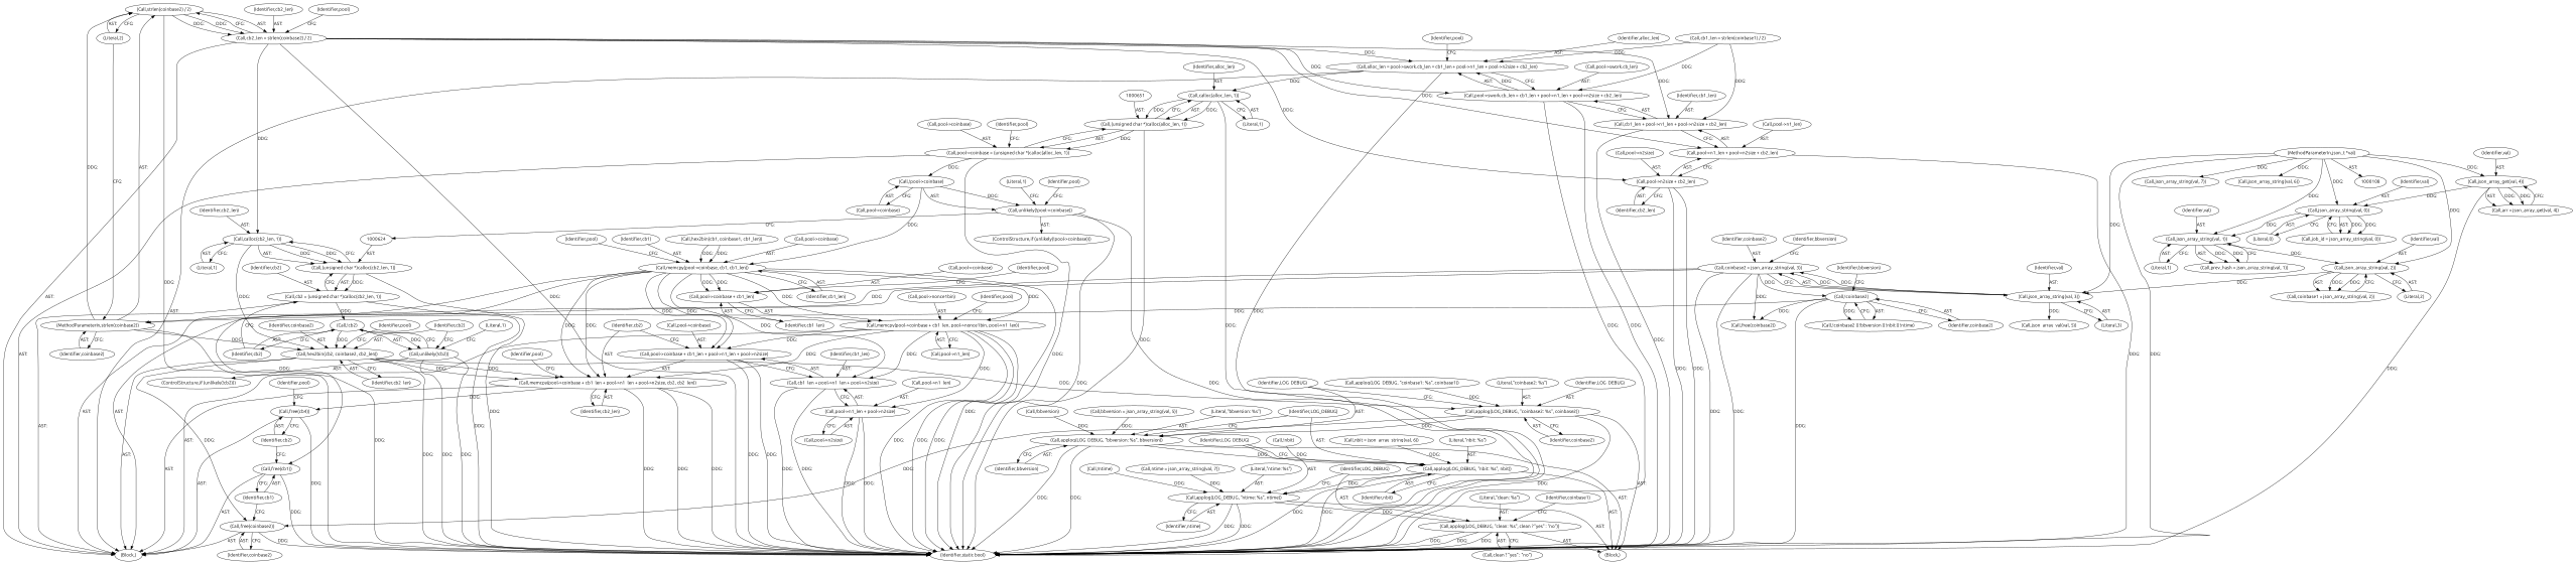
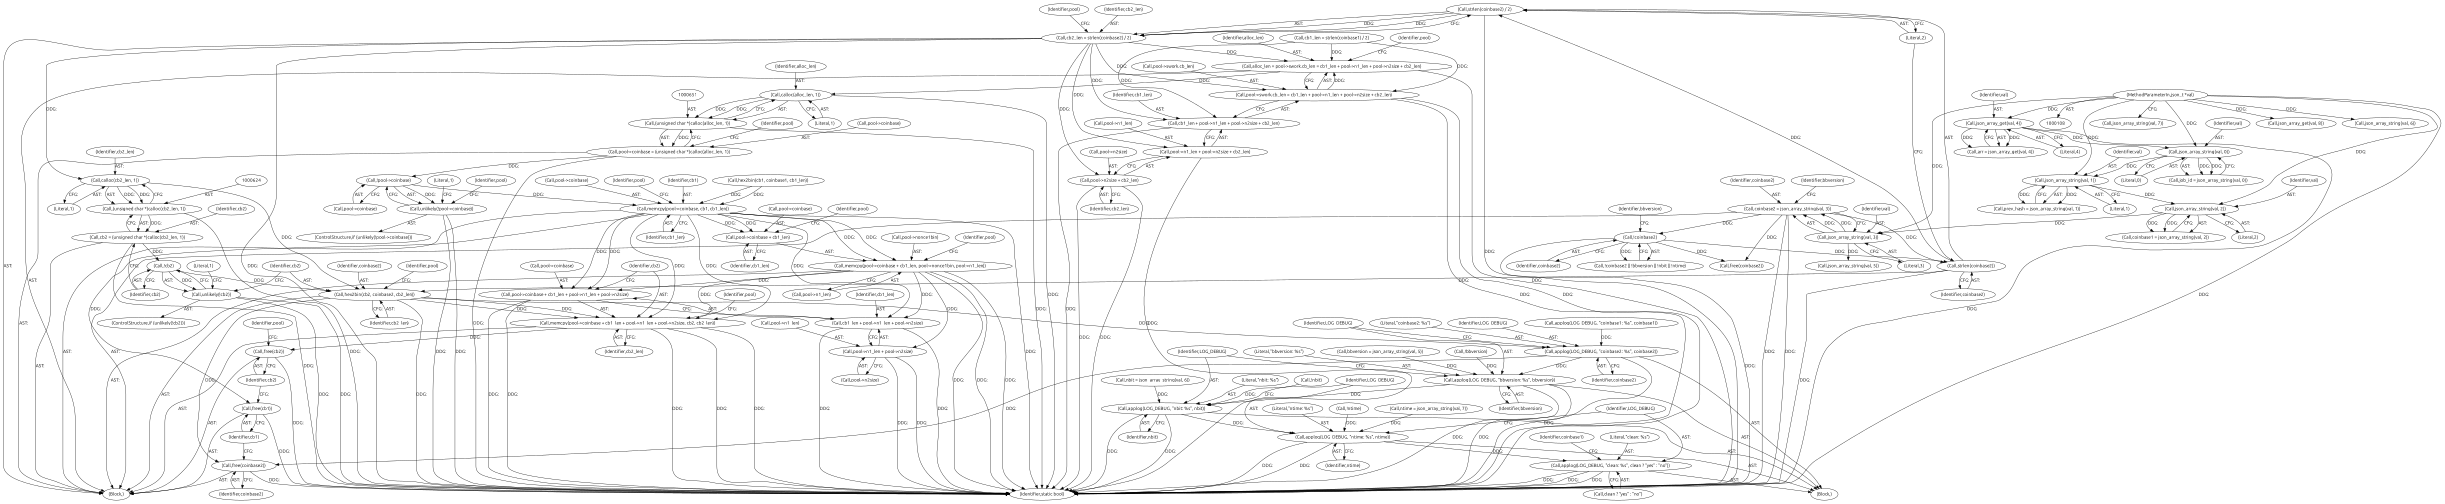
  digraph {
    fontname=Ubuntu
    node [fontname=Ubuntu]
    edge [fontname=Ubuntu]
    n1 [label="(Call,strlen(coinbase2) / 2)"]
    n2 [label="(Call,cb2_len = strlen(coinbase2) / 2)"]
    n3 [label="(Literal,2)"]
    n4 [label="(Identifier,static bool)"]
    n5 [label="(Block,)"]
    n6 [label="(Call,alloc_len = pool->swork.cb_len = cb1_len + pool->n1_len + pool->n2size + cb2_len)"]
    n7 [label="(Call,pool->swork.cb_len = cb1_len + pool->n1_len + pool->n2size + cb2_len)"]
    n8 [label="(Call,cb1_len + pool->n1_len + pool->n2size + cb2_len)"]
    n9 [label="(Call,pool->n1_len + pool->n2size + cb2_len)"]
    n10 [label="(Call,pool->n2size + cb2_len)"]
    n11 [label="(Call,calloc(cb2_len, 1))"]
-   n12 [label="(MethodParameterIn,strlen(coinbase2))"]
+   n12 [label="(Call,strlen(coinbase2))"]
    n13 [label="(Call,hex2bin(cb2, coinbase2, cb2_len))"]
    n14 [label="(Identifier,coinbase2)"]
    n15 [label="(Call,memcpy(pool->coinbase + cb1_len + pool->n1_len + pool->n2size, cb2, cb2_len))"]
    n16 [label="(Call,applog(LOG_DEBUG, \"coinbase2: %s\", coinbase2))"]
    n17 [label="(Call,free(coinbase2))"]
    n18 [label="(Identifier,cb2_len)"]
    n19 [label="(Call,coinbase2 = json_array_string(val, 3))"]
    n20 [label="(Call,json_array_string(val, 3))"]
    n21 [label="(Call,!coinbase2)"]
    n22 [label="(Call,free(coinbase2))"]
    n23 [label="(Literal,3)"]
-   n24 [label="(Call,json_array_val(val, 5))"]
+   n24 [label="(Call,json_array_string(val, 5))"]
    n25 [label="(Call,!coinbase2 || !bbversion || !nbit || !ntime)"]
    n26 [label="(Identifier,coinbase2)"]
    n27 [label="(Call,json_array_string(val, 2))"]
    n28 [label="(Literal,2)"]
    n29 [label="(Call,coinbase1 = json_array_string(val, 2))"]
    n30 [label="(Call,json_array_string(val, 1))"]
    n31 [label="(Call,prev_hash = json_array_string(val, 1))"]
    n32 [label="(Literal,1)"]
    n33 [label="(Call,json_array_string(val, 0))"]
    n34 [label="(Literal,0)"]
    n35 [label="(Call,job_id = json_array_string(val, 0))"]
    n36 [label="(Call,json_array_get(val, 4))"]
    n37 [label="(Call,arr = json_array_get(val, 4))"]
+   n38 [label="(Literal,4)"]
    n39 [label="(MethodParameterIn,json_t *val)"]
    n40 [label="(Call,json_array_string(val, 7))"]
+   n41 [label="(Call,json_array_get(val, 8))"]
    n42 [label="(Call,json_array_string(val, 6))"]
    1000108
    n44 [label="(Call,calloc(alloc_len, 1))"]
    n45 [label="(Identifier,cb2_len)"]
    n46 [label="(Call,(unsigned char *)calloc(cb2_len, 1))"]
    n47 [label="(Literal,1)"]
    n48 [label="(Call,(unsigned char *)calloc(alloc_len, 1))"]
    n49 [label="(Literal,1)"]
    n50 [label="(Call,pool->coinbase = (unsigned char *)calloc(alloc_len, 1))"]
    n51 [label="(Call,!pool->coinbase)"]
    n52 [label="(Call,unlikely(!pool->coinbase))"]
    n53 [label="(Call,memcpy(pool->coinbase, cb1, cb1_len))"]
    n54 [label="(Call,pool->coinbase)"]
    n55 [label="(ControlStructure,if (unlikely(!pool->coinbase)))"]
    n56 [label="(Call,memcpy(pool->coinbase + cb1_len, pool->nonce1bin, pool->n1_len))"]
    n57 [label="(Call,pool->coinbase + cb1_len + pool->n1_len + pool->n2size)"]
    n58 [label="(Call,cb1_len + pool->n1_len + pool->n2size)"]
    n59 [label="(Call,pool->coinbase + cb1_len)"]
    n60 [label="(Call,free(cb1))"]
    n61 [label="(Identifier,cb1_len)"]
    n62 [label="(Call,pool->n1_len + pool->n2size)"]
    n63 [label="(Call,pool->n1_len)"]
-   n64 [label="(Call,free(cb4))"]
+   n64 [label="(Call,free(cb2))"]
    n65 [label="(Identifier,cb2_len)"]
    n66 [label="(Identifier,cb1_len)"]
    n67 [label="(Identifier,cb1)"]
    n68 [label="(Call,pool->n2size)"]
    n69 [label="(Identifier,cb2)"]
    n70 [label="(Call,cb2 = (unsigned char *)calloc(cb2_len, 1))"]
    n71 [label="(Call,!cb2)"]
    n72 [label="(Call,unlikely(!cb2))"]
    n73 [label="(Identifier,cb2)"]
    n74 [label="(ControlStructure,if (unlikely(!cb2)))"]
    n75 [label="(Call,applog(LOG_DEBUG, \"bbversion: %s\", bbversion))"]
    n76 [label="(Identifier,coinbase2)"]
    n77 [label="(Block,)"]
    n78 [label="(Identifier,coinbase2)"]
    n79 [label="(Call,applog(LOG_DEBUG, \"nbit: %s\", nbit))"]
    n80 [label="(Identifier,bbversion)"]
    n81 [label="(Call,applog(LOG_DEBUG, \"ntime: %s\", ntime))"]
    n82 [label="(Identifier,nbit)"]
    n83 [label="(Call,applog(LOG_DEBUG, \"clean: %s\", clean ? \"yes\" : \"no\"))"]
    n84 [label="(Identifier,ntime)"]
    n85 [label="(Call,clean ? \"yes\" : \"no\")"]
    n86 [label="(Call,applog(LOG_DEBUG, \"coinbase1: %s\", coinbase1))"]
    n87 [label="(Identifier,val)"]
    n88 [label="(Call,bbversion = json_array_string(val, 5))"]
    n89 [label="(Call,!bbversion)"]
    n90 [label="(Identifier,alloc_len)"]
    n91 [label="(Call,nbit = json_array_string(val, 6))"]
    n92 [label="(Identifier,cb2)"]
    n93 [label="(Identifier,bbversion)"]
    n94 [label="(Identifier,pool)"]
    n95 [label="(Identifier,LOG_DEBUG)"]
    n96 [label="(Literal,1)"]
    n97 [label="(Identifier,bbversion)"]
    n98 [label="(Identifier,pool)"]
    n99 [label="(Call,pool->swork.cb_len)"]
    n100 [label="(Identifier,val)"]
    n101 [label="(Identifier,LOG_DEBUG)"]
    n102 [label="(Identifier,pool)"]
    n103 [label="(Literal,\"nbit: %s\")"]
    n104 [label="(Call,pool->coinbase)"]
    n105 [label="(Identifier,LOG_DEBUG)"]
    n106 [label="(Identifier,coinbase1)"]
    n107 [label="(Identifier,cb2_len)"]
    n108 [label="(Call,!nbit)"]
    n109 [label="(Call,!ntime)"]
    n110 [label="(Identifier,val)"]
    n111 [label="(Identifier,pool)"]
    n112 [label="(Identifier,pool)"]
    n113 [label="(Call,pool->coinbase)"]
    n114 [label="(Call,ntime = json_array_string(val, 7))"]
    n115 [label="(Identifier,cb2)"]
    n116 [label="(Call,pool->nonce1bin)"]
    n117 [label="(Call,pool->n2size)"]
    n118 [label="(Call,pool->n1_len)"]
    n119 [label="(Call,cb1_len = strlen(coinbase1) / 2)"]
    n120 [label="(Identifier,cb1)"]
    n121 [label="(Literal,\"bbversion: %s\")"]
    n122 [label="(Literal,1)"]
    n123 [label="(Identifier,LOG_DEBUG)"]
    n124 [label="(Call,pool->coinbase)"]
    n125 [label="(Identifier,pool)"]
    n126 [label="(Literal,\"ntime: %s\")"]
    n127 [label="(Identifier,coinbase2)"]
    n128 [label="(Identifier,cb2_len)"]
    n129 [label="(Identifier,val)"]
    n130 [label="(Call,pool->n1_len)"]
    n131 [label="(Identifier,pool)"]
    n132 [label="(Identifier,val)"]
    n133 [label="(Identifier,coinbase2)"]
    n134 [label="(Identifier,cb1_len)"]
    n135 [label="(Literal,\"clean: %s\")"]
    n136 [label="(Call,hex2bin(cb1, coinbase1, cb1_len))"]
    n137 [label="(Identifier,pool)"]
    n138 [label="(Identifier,cb2)"]
    n139 [label="(Call,pool->coinbase)"]
    n140 [label="(Identifier,cb1_len)"]
    n141 [label="(Literal,\"coinbase2: %s\")"]
    n142 [label="(Identifier,pool)"]
    n143 [label="(Identifier,LOG_DEBUG)"]
    n144 [label="(Identifier,pool)"]
    n145 [label="(Identifier,alloc_len)"]
    1000651
    1000624
    n1 -> n2 [label="AST: "]
    n1 -> n2 [label="DDG: "]
    n1 -> n2 [label="DDG: "]
    n1 -> n3 [label="CFG: "]
    n1 -> n4 [label="DDG: "]
    n2 -> n1 [label="CFG: "]
    n2 -> n4 [label="DDG: "]
    n2 -> n5 [label="AST: "]
    n2 -> n6 [label="DDG: "]
    n2 -> n7 [label="DDG: "]
    n2 -> n8 [label="DDG: "]
    n2 -> n9 [label="DDG: "]
    n2 -> n10 [label="DDG: "]
    n2 -> n11 [label="DDG: "]
    n3 -> n1 [label="AST: "]
    n3 -> n12 [label="CFG: "]
    n6 -> n4 [label="DDG: "]
    n6 -> n5 [label="AST: "]
    n6 -> n7 [label="CFG: "]
    n6 -> n44 [label="DDG: "]
    n7 -> n4 [label="DDG: "]
    n7 -> n4 [label="DDG: "]
    n7 -> n6 [label="AST: "]
    n7 -> n6 [label="DDG: "]
    n7 -> n8 [label="CFG: "]
    n8 -> n4 [label="DDG: "]
    n8 -> n7 [label="AST: "]
    n8 -> n9 [label="CFG: "]
    n9 -> n4 [label="DDG: "]
    n9 -> n8 [label="AST: "]
    n9 -> n10 [label="CFG: "]
    n10 -> n4 [label="DDG: "]
    n10 -> n4 [label="DDG: "]
    n10 -> n9 [label="AST: "]
    n10 -> n45 [label="CFG: "]
    n11 -> n13 [label="DDG: "]
    n11 -> n46 [label="AST: "]
    n11 -> n46 [label="DDG: "]
    n11 -> n46 [label="DDG: "]
    n11 -> n47 [label="CFG: "]
    n12 -> n1 [label="AST: "]
    n12 -> n1 [label="DDG: "]
    n12 -> n4 [label="DDG: "]
    n12 -> n13 [label="DDG: "]
    n12 -> n14 [label="CFG: "]
    n13 -> n4 [label="DDG: "]
    n13 -> n5 [label="AST: "]
    n13 -> n15 [label="DDG: "]
    n13 -> n15 [label="DDG: "]
    n13 -> n16 [label="DDG: "]
    n13 -> n17 [label="DDG: "]
    n13 -> n18 [label="CFG: "]
    n14 -> n12 [label="AST: "]
    n15 -> n4 [label="DDG: "]
    n15 -> n4 [label="DDG: "]
    n15 -> n4 [label="DDG: "]
    n15 -> n5 [label="AST: "]
    n15 -> n64 [label="DDG: "]
    n15 -> n65 [label="CFG: "]
    n16 -> n4 [label="DDG: "]
    n16 -> n17 [label="DDG: "]
    n16 -> n75 [label="DDG: "]
    n16 -> n76 [label="CFG: "]
    n16 -> n77 [label="AST: "]
    n17 -> n4 [label="DDG: "]
    n17 -> n5 [label="AST: "]
    n17 -> n78 [label="CFG: "]
    n18 -> n13 [label="AST: "]
    n19 -> n4 [label="DDG: "]
    n19 -> n4 [label="DDG: "]
    n19 -> n5 [label="AST: "]
    n19 -> n12 [label="DDG: "]
    n19 -> n20 [label="CFG: "]
    n19 -> n21 [label="DDG: "]
    n19 -> n22 [label="DDG: "]
    n20 -> n19 [label="AST: "]
    n20 -> n19 [label="DDG: "]
    n20 -> n19 [label="DDG: "]
    n20 -> n23 [label="CFG: "]
    n20 -> n24 [label="DDG: "]
    n21 -> n4 [label="DDG: "]
    n21 -> n12 [label="DDG: "]
    n21 -> n22 [label="DDG: "]
    n21 -> n25 [label="AST: "]
    n21 -> n25 [label="DDG: "]
    n21 -> n26 [label="CFG: "]
    n23 -> n20 [label="AST: "]
    n25 -> n21 [label="CFG: "]
    n26 -> n21 [label="AST: "]
    n27 -> n20 [label="DDG: "]
    n27 -> n28 [label="CFG: "]
    n27 -> n29 [label="AST: "]
    n27 -> n29 [label="DDG: "]
    n27 -> n29 [label="DDG: "]
    n28 -> n27 [label="AST: "]
    n29 -> n27 [label="CFG: "]
    n30 -> n27 [label="DDG: "]
    n30 -> n31 [label="AST: "]
    n30 -> n31 [label="DDG: "]
    n30 -> n31 [label="DDG: "]
    n30 -> n32 [label="CFG: "]
    n31 -> n30 [label="CFG: "]
    n32 -> n30 [label="AST: "]
    n33 -> n30 [label="DDG: "]
    n33 -> n34 [label="CFG: "]
    n33 -> n35 [label="AST: "]
    n33 -> n35 [label="DDG: "]
    n33 -> n35 [label="DDG: "]
    n34 -> n33 [label="AST: "]
    n35 -> n33 [label="CFG: "]
    n36 -> n4 [label="DDG: "]
    n36 -> n33 [label="DDG: "]
    n36 -> n37 [label="AST: "]
    n36 -> n37 [label="DDG: "]
    n36 -> n37 [label="DDG: "]
+   n36 -> n38 [label="CFG: "]
    n37 -> n36 [label="CFG: "]
+   n38 -> n36 [label="AST: "]
    n39 -> n4 [label="DDG: "]
    n39 -> n20 [label="DDG: "]
    n39 -> n27 [label="DDG: "]
    n39 -> n30 [label="DDG: "]
    n39 -> n33 [label="DDG: "]
    n39 -> n36 [label="DDG: "]
-   n39 -> n40 [label="DDG: "]
+   n39 -> n40 [label="CFG: "]
+   n39 -> n41 [label="DDG: "]
    n39 -> n42 [label="DDG: "]
    n39 -> 1000108 [label="AST: "]
    n44 -> n4 [label="DDG: "]
    n44 -> n48 [label="AST: "]
    n44 -> n48 [label="DDG: "]
    n44 -> n48 [label="DDG: "]
    n44 -> n49 [label="CFG: "]
    n45 -> n10 [label="AST: "]
    n46 -> n4 [label="DDG: "]
    n46 -> n11 [label="CFG: "]
    n46 -> n70 [label="AST: "]
    n46 -> n70 [label="DDG: "]
    n47 -> n11 [label="AST: "]
    n48 -> n4 [label="DDG: "]
    n48 -> n44 [label="CFG: "]
    n48 -> n50 [label="AST: "]
    n48 -> n50 [label="DDG: "]
    n49 -> n44 [label="AST: "]
    n50 -> n4 [label="DDG: "]
    n50 -> n5 [label="AST: "]
    n50 -> n48 [label="CFG: "]
    n50 -> n51 [label="DDG: "]
    n51 -> n52 [label="AST: "]
    n51 -> n52 [label="DDG: "]
    n51 -> n53 [label="DDG: "]
    n51 -> n54 [label="CFG: "]
    n52 -> n4 [label="DDG: "]
    n52 -> n4 [label="DDG: "]
-   n52 -> 1000624 [label="CFG: "]
+   n52 -> n51 [label="CFG: "]
    n52 -> n55 [label="AST: "]
    n53 -> n4 [label="DDG: "]
    n53 -> n5 [label="AST: "]
    n53 -> n15 [label="DDG: "]
    n53 -> n15 [label="DDG: "]
    n53 -> n56 [label="DDG: "]
    n53 -> n56 [label="DDG: "]
    n53 -> n57 [label="DDG: "]
    n53 -> n57 [label="DDG: "]
    n53 -> n58 [label="DDG: "]
    n53 -> n59 [label="DDG: "]
    n53 -> n59 [label="DDG: "]
    n53 -> n60 [label="DDG: "]
    n53 -> n61 [label="CFG: "]
    n54 -> n51 [label="AST: "]
    n56 -> n4 [label="DDG: "]
    n56 -> n4 [label="DDG: "]
    n56 -> n4 [label="DDG: "]
    n56 -> n5 [label="AST: "]
    n56 -> n15 [label="DDG: "]
    n56 -> n57 [label="DDG: "]
    n56 -> n58 [label="DDG: "]
    n56 -> n62 [label="DDG: "]
    n56 -> n63 [label="CFG: "]
    n57 -> n4 [label="DDG: "]
    n57 -> n4 [label="DDG: "]
    n57 -> n15 [label="AST: "]
    n57 -> n58 [label="CFG: "]
    n58 -> n4 [label="DDG: "]
    n58 -> n4 [label="DDG: "]
    n58 -> n57 [label="AST: "]
    n58 -> n62 [label="CFG: "]
    n59 -> n56 [label="AST: "]
    n59 -> n66 [label="CFG: "]
    n60 -> n4 [label="DDG: "]
    n60 -> n5 [label="AST: "]
    n60 -> n67 [label="CFG: "]
    n61 -> n53 [label="AST: "]
    n62 -> n4 [label="DDG: "]
    n62 -> n4 [label="DDG: "]
    n62 -> n58 [label="AST: "]
    n62 -> n68 [label="CFG: "]
    n63 -> n56 [label="AST: "]
    n64 -> n4 [label="DDG: "]
    n64 -> n5 [label="AST: "]
    n64 -> n69 [label="CFG: "]
    n65 -> n15 [label="AST: "]
    n66 -> n59 [label="AST: "]
    n67 -> n17 [label="CFG: "]
    n67 -> n60 [label="AST: "]
    n68 -> n62 [label="AST: "]
    n69 -> n60 [label="CFG: "]
    n69 -> n64 [label="AST: "]
    n70 -> n4 [label="DDG: "]
    n70 -> n5 [label="AST: "]
    n70 -> n46 [label="CFG: "]
    n70 -> n71 [label="DDG: "]
    n71 -> n13 [label="DDG: "]
    n71 -> n72 [label="AST: "]
    n71 -> n72 [label="DDG: "]
    n71 -> n73 [label="CFG: "]
    n72 -> n4 [label="DDG: "]
    n72 -> n4 [label="DDG: "]
    n72 -> n71 [label="CFG: "]
    n72 -> n74 [label="AST: "]
    n73 -> n70 [label="CFG: "]
    n73 -> n71 [label="AST: "]
    n75 -> n4 [label="DDG: "]
    n75 -> n4 [label="DDG: "]
    n75 -> n77 [label="AST: "]
    n75 -> n79 [label="DDG: "]
    n75 -> n80 [label="CFG: "]
    n76 -> n16 [label="AST: "]
    n78 -> n17 [label="AST: "]
    n79 -> n4 [label="DDG: "]
    n79 -> n4 [label="DDG: "]
    n79 -> n77 [label="AST: "]
    n79 -> n81 [label="DDG: "]
    n79 -> n82 [label="CFG: "]
    n80 -> n75 [label="AST: "]
    n81 -> n4 [label="DDG: "]
    n81 -> n4 [label="DDG: "]
    n81 -> n77 [label="AST: "]
    n81 -> n83 [label="DDG: "]
    n81 -> n84 [label="CFG: "]
    n82 -> n79 [label="AST: "]
    n83 -> n4 [label="DDG: "]
    n83 -> n4 [label="DDG: "]
    n83 -> n4 [label="DDG: "]
    n83 -> n77 [label="AST: "]
    n83 -> n85 [label="CFG: "]
    n84 -> n81 [label="AST: "]
    n85 -> n83 [label="AST: "]
    n86 -> n16 [label="DDG: "]
    n87 -> n20 [label="AST: "]
    n88 -> n75 [label="DDG: "]
    n89 -> n75 [label="DDG: "]
    n90 -> n44 [label="AST: "]
    n91 -> n79 [label="DDG: "]
    n92 -> n15 [label="AST: "]
    n92 -> n57 [label="CFG: "]
    n93 -> n19 [label="CFG: "]
    n94 -> n2 [label="CFG: "]
    n95 -> n81 [label="CFG: "]
    n95 -> n83 [label="AST: "]
    n96 -> n52 [label="CFG: "]
    n97 -> n21 [label="CFG: "]
    n98 -> n13 [label="CFG: "]
    n99 -> n7 [label="AST: "]
    n100 -> n36 [label="AST: "]
    n101 -> n16 [label="CFG: "]
    n101 -> n75 [label="AST: "]
    n102 -> n56 [label="CFG: "]
    n103 -> n79 [label="AST: "]
    n104 -> n59 [label="AST: "]
    n105 -> n75 [label="CFG: "]
    n105 -> n79 [label="AST: "]
    n106 -> n83 [label="CFG: "]
    n107 -> n2 [label="AST: "]
    n108 -> n79 [label="DDG: "]
    n109 -> n81 [label="DDG: "]
    n110 -> n30 [label="AST: "]
    n111 -> n59 [label="CFG: "]
    n112 -> n53 [label="CFG: "]
    n113 -> n57 [label="AST: "]
    n114 -> n81 [label="DDG: "]
    n115 -> n70 [label="AST: "]
    n116 -> n56 [label="AST: "]
    n117 -> n10 [label="AST: "]
    n118 -> n62 [label="AST: "]
    n119 -> n6 [label="DDG: "]
    n119 -> n7 [label="DDG: "]
    n119 -> n8 [label="DDG: "]
    n120 -> n53 [label="AST: "]
    n121 -> n75 [label="AST: "]
    n122 -> n72 [label="CFG: "]
    n123 -> n79 [label="CFG: "]
    n123 -> n81 [label="AST: "]
    n124 -> n50 [label="AST: "]
    n125 -> n50 [label="CFG: "]
    n126 -> n81 [label="AST: "]
    n127 -> n19 [label="AST: "]
    n128 -> n11 [label="AST: "]
    n129 -> n27 [label="AST: "]
    n130 -> n9 [label="AST: "]
    n131 -> n6 [label="CFG: "]
    n132 -> n33 [label="AST: "]
    n133 -> n13 [label="AST: "]
    n134 -> n58 [label="AST: "]
    n135 -> n83 [label="AST: "]
    n136 -> n53 [label="DDG: "]
    n136 -> n53 [label="DDG: "]
    n137 -> n52 [label="CFG: "]
    n138 -> n13 [label="AST: "]
    n138 -> n72 [label="CFG: "]
    n139 -> n53 [label="AST: "]
    n140 -> n8 [label="AST: "]
    n141 -> n16 [label="AST: "]
    n142 -> n64 [label="CFG: "]
    n143 -> n16 [label="AST: "]
    n144 -> n15 [label="CFG: "]
    n145 -> n6 [label="AST: "]
    1000651 -> n48 [label="AST: "]
    1000624 -> n46 [label="AST: "]
  }
